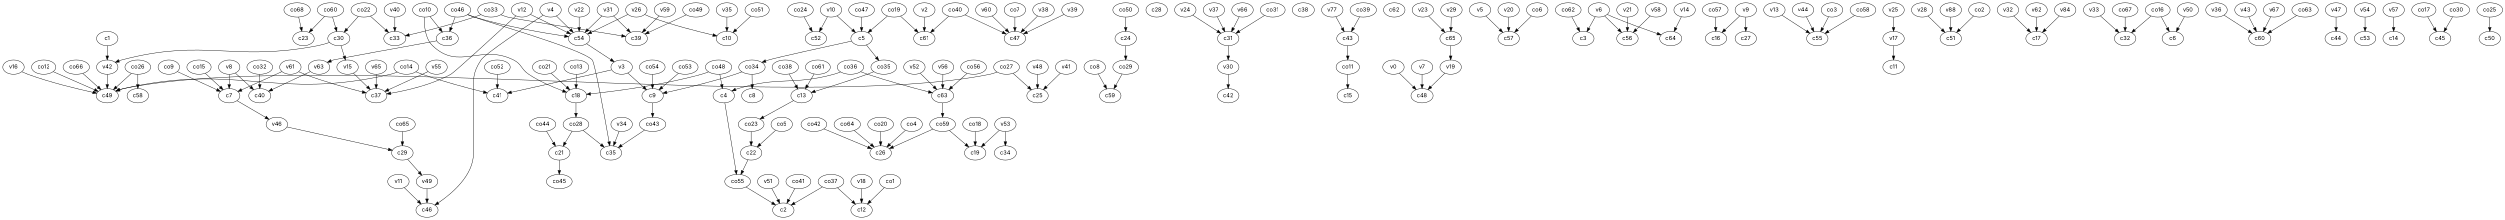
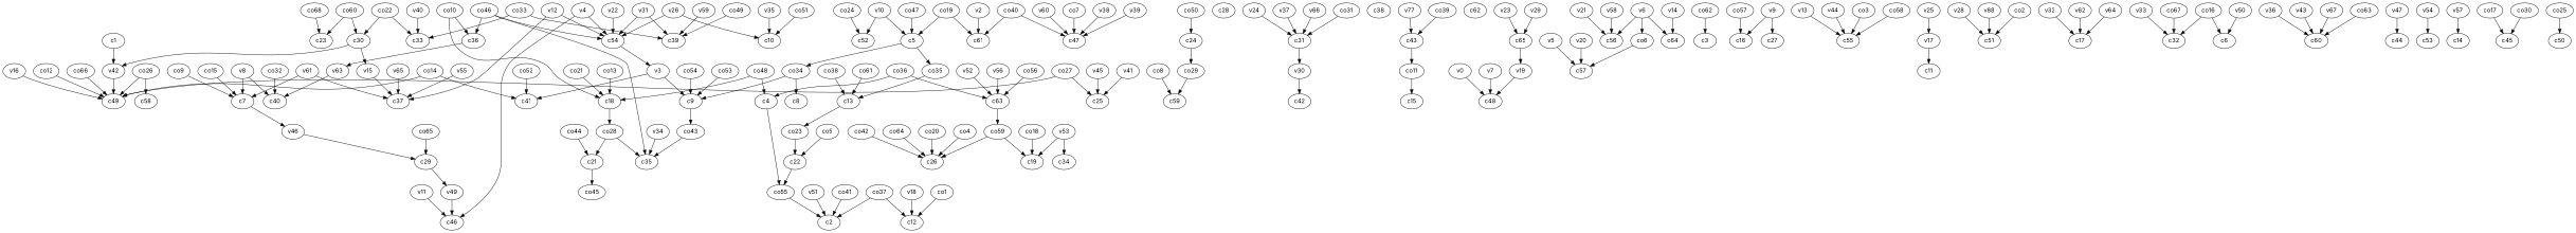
  strict digraph {
    fontname=Inter
    node [fontname=Inter]
    edge [fontname=Inter weight=1]
    c1
    v42
    c49
    c4
    co55
    c2
    c5
    co34
    co35
    c9
    c8
    c13
    c7
    v46
    c29
    co43
    c35
    co23
    c22
    c18
    co28
    c21
    co20
    c26
    c24
    co29
    c59
    c28
    v49
    c46
    c30
    v15
    c37
    c31
    v30
    c42
    c36
    v63
    c40
    c38
    c43
    co11
    c15
    c54
    v3
    c41
    c62
    c63
    co59
    c19
    c65
    v19
    c48
    n54 [label=v0]
    v2
    c61
    v4
    v5
    c57
    v6
    c3
    c56
    c64
    v7
    v8
    v9
    c16
    c27
    v10
    c52
    v11
    v12
    v13
    c55
    v14
    v16
    v17
    c11
    v18
    c12
    v20
    v21
    v22
    v23
    v24
    v25
    v26
    c10
    n89 [label=v77]
    v28
    c51
    v29
    v31
    c39
    v32
    c17
    v33
    c32
    v34
    v35
    v36
    c60
    v37
    v38
    c47
    v39
    v40
    c33
    v41
    c25
    v43
    v44
-   v45 [label=v48]
+   v45
    v47
    c44
    n116 [label=v88]
    v50
    c6
    v51
    v52
    v53
    c34
    v54
    c53
    v55
    v56
    v57
    c14
    v58
    v59
    v60
    v61
    v62
-   v64 [label=v84]
+   v64
    v65
    v66
    v67
    co1
    co2
    co3
    co4
    co5
    co6
    co7
    co8
    co9
    co10
    co12
    co13
    co14
    co15
    co16
    co17
    c45
    co18
    co19
    co21
    co22
    co24
    co25
    c50
    co26
    c58
    co27
    co45
    co30
    co31
    co32
    co33
    co36
    co37
    co38
    co39
    co40
    co41
    co42
    co44
    co46
    co47
    co48
    co49
    co50
    co51
    co52
    co53
    co54
    co56
    co57
    co58
    co60
    c23
    co61
    co62
    co63
    co64
    co65
    co66
    co67
    co68
    c1 -> v42
    v42 -> c49
    c4 -> co55
    co55 -> c2
    c5 -> co34
    c5 -> co35
    co34 -> c9
    co34 -> c8
    co35 -> c13
    c9 -> co43
    c13 -> co23
    c7 -> v46
    v46 -> c29
    c29 -> v49
    co43 -> c35
    co23 -> c22
    c22 -> co55
    c18 -> co28
    co28 -> c35
    co28 -> c21
    c21 -> co45
    co20 -> c26
    c24 -> co29
    co29 -> c59
    v49 -> c46
    c30 -> v42
    c30 -> v15
    v15 -> c37
    c31 -> v30
    v30 -> c42
    c36 -> v63
    v63 -> c40
    c43 -> co11
    co11 -> c15
    c54 -> v3
    v3 -> c9
    v3 -> c41
    c63 -> co59
    co59 -> c26
    co59 -> c19
    c65 -> v19
    v19 -> c48
    n54 -> c48
    v2 -> c61
    v4 -> c46
    v4 -> c54
    v5 -> c57
-   v6 -> c3
+   v6 -> co6
    v6 -> c56
    v6 -> c64
    v7 -> c48
    v8 -> c7
    v8 -> c40
    v9 -> c16
    v9 -> c27
    v10 -> c5
    v10 -> c52
    v11 -> c46
    v12 -> c37
    v12 -> c54
    v13 -> c55
    v14 -> c64
    v16 -> c49
    v17 -> c11
    v18 -> c12
    v20 -> c57
    v21 -> c56
    v22 -> c54
    v23 -> c65
    v24 -> c31
    v25 -> v17
    v26 -> c54
    v26 -> c10
    n89 -> c43
    v28 -> c51
    v29 -> c65
    v31 -> c54
    v31 -> c39
    v32 -> c17
    v33 -> c32
    v34 -> c35
    v35 -> c10
    v36 -> c60
    v37 -> c31
    v38 -> c47
    v39 -> c47
    v40 -> c33
    v41 -> c25
    v43 -> c60
    v44 -> c55
    v45 -> c25
    v47 -> c44
    n116 -> c51
    v50 -> c6
    v51 -> c2
    v52 -> c63
    v53 -> c19
    v53 -> c34
    v54 -> c53
    v55 -> c37
    v56 -> c63
    v57 -> c14
    v58 -> c56
    v59 -> c39
    v60 -> c47
    v61 -> c7
    v61 -> c37
    v62 -> c17
    v64 -> c17
    v65 -> c37
    v66 -> c31
    v67 -> c60
    co1 -> c12
    co2 -> c51
    co3 -> c55
    co4 -> c26
    co5 -> c22
    co6 -> c57
    co7 -> c47
    co8 -> c59
    co9 -> c7
    co10 -> c18
    co10 -> c36
    co12 -> c49
    co13 -> c18
    co14 -> c49
    co14 -> c41
    co15 -> c7
    co16 -> c32
    co16 -> c6
    co17 -> c45
    co18 -> c19
    co19 -> c5
    co19 -> c61
    co21 -> c18
    co22 -> c30
    co22 -> c33
    co24 -> c52
    co25 -> c50
    co26 -> c49
    co26 -> c58
    co27 -> c49
    co27 -> c25
    co30 -> c45
    co31 -> c31
    co32 -> c40
    co33 -> c39
    co33 -> c33
    co36 -> c4
    co36 -> c63
    co37 -> c2
    co37 -> c12
    co38 -> c13
    co39 -> c43
    co40 -> c61
    co40 -> c47
    co41 -> c2
    co42 -> c26
    co44 -> c21
    co46 -> c35
    co46 -> c36
    co46 -> c54
    co47 -> c5
    co48 -> c4
    co48 -> c18
    co49 -> c39
    co50 -> c24
    co51 -> c10
    co52 -> c41
    co53 -> c9
    co54 -> c9
    co56 -> c63
    co57 -> c16
    co58 -> c55
    co60 -> c30
    co60 -> c23
    co61 -> c13
    co62 -> c3
    co63 -> c60
    co64 -> c26
    co65 -> c29
    co66 -> c49
    co67 -> c32
    co68 -> c23
  }
